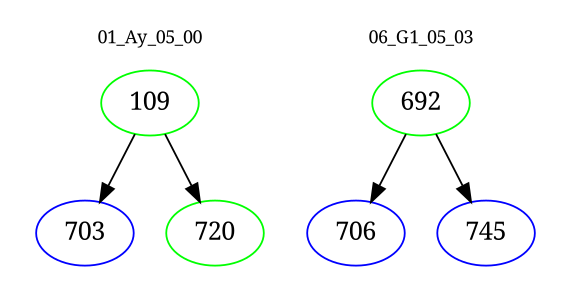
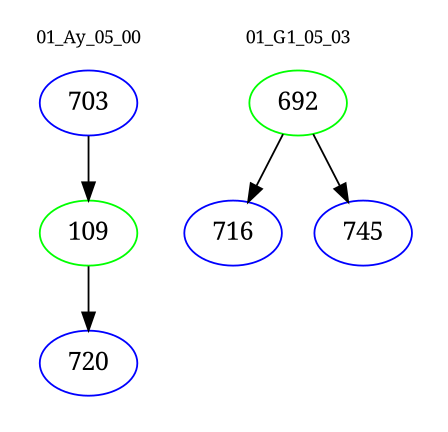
  digraph {
    fontname="Noto Serif"
    node [color=blue fontname="Noto Serif"]
    edge [color=black fontname="Noto Serif"]
    n1 [color=green label=109]
    n2 [label=703]
-   n3 [color=green label=720]
+   n3 [label=720]
    n4 [color=green label=692]
-   n5 [label=706]
+   n5 [label=716]
    n6 [label=745]
    subgraph cluster_1 {
      color=white
      fontsize=10
      label="01_Ay_05_00"
      n1
      n2
      n3
    }
    subgraph cluster_2 {
      color=white
      fontsize=10
-     label="06_G1_05_03"
+     label="01_G1_05_03"
      n4
      n5
      n6
    }
-   n1 -> n2
+   n2 -> n1
    n1 -> n3
    n4 -> n5
    n4 -> n6
  }
